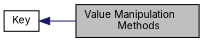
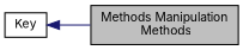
  digraph {
    rankdir=LR
    fontname=Inter
    node [color=black fontname=Inter fontsize=10 shape=record style=filled]
-   n1 [fillcolor=grey75 fontcolor=black height=0.2 label="Value Manipulation\l Methods" width=0.4]
+   n1 [fillcolor=grey75 fontcolor=black height=0.2 label="Methods Manipulation\l Methods" width=0.4]
    n2 [fillcolor=white height=0.2 label=Key width=0.4]
    n2 -> n1 [color=midnightblue dir=back fontname=Inter fontsize=10 labelfontname=Helvetica labelfontsize=10 shape=plaintext style=solid]
  }
